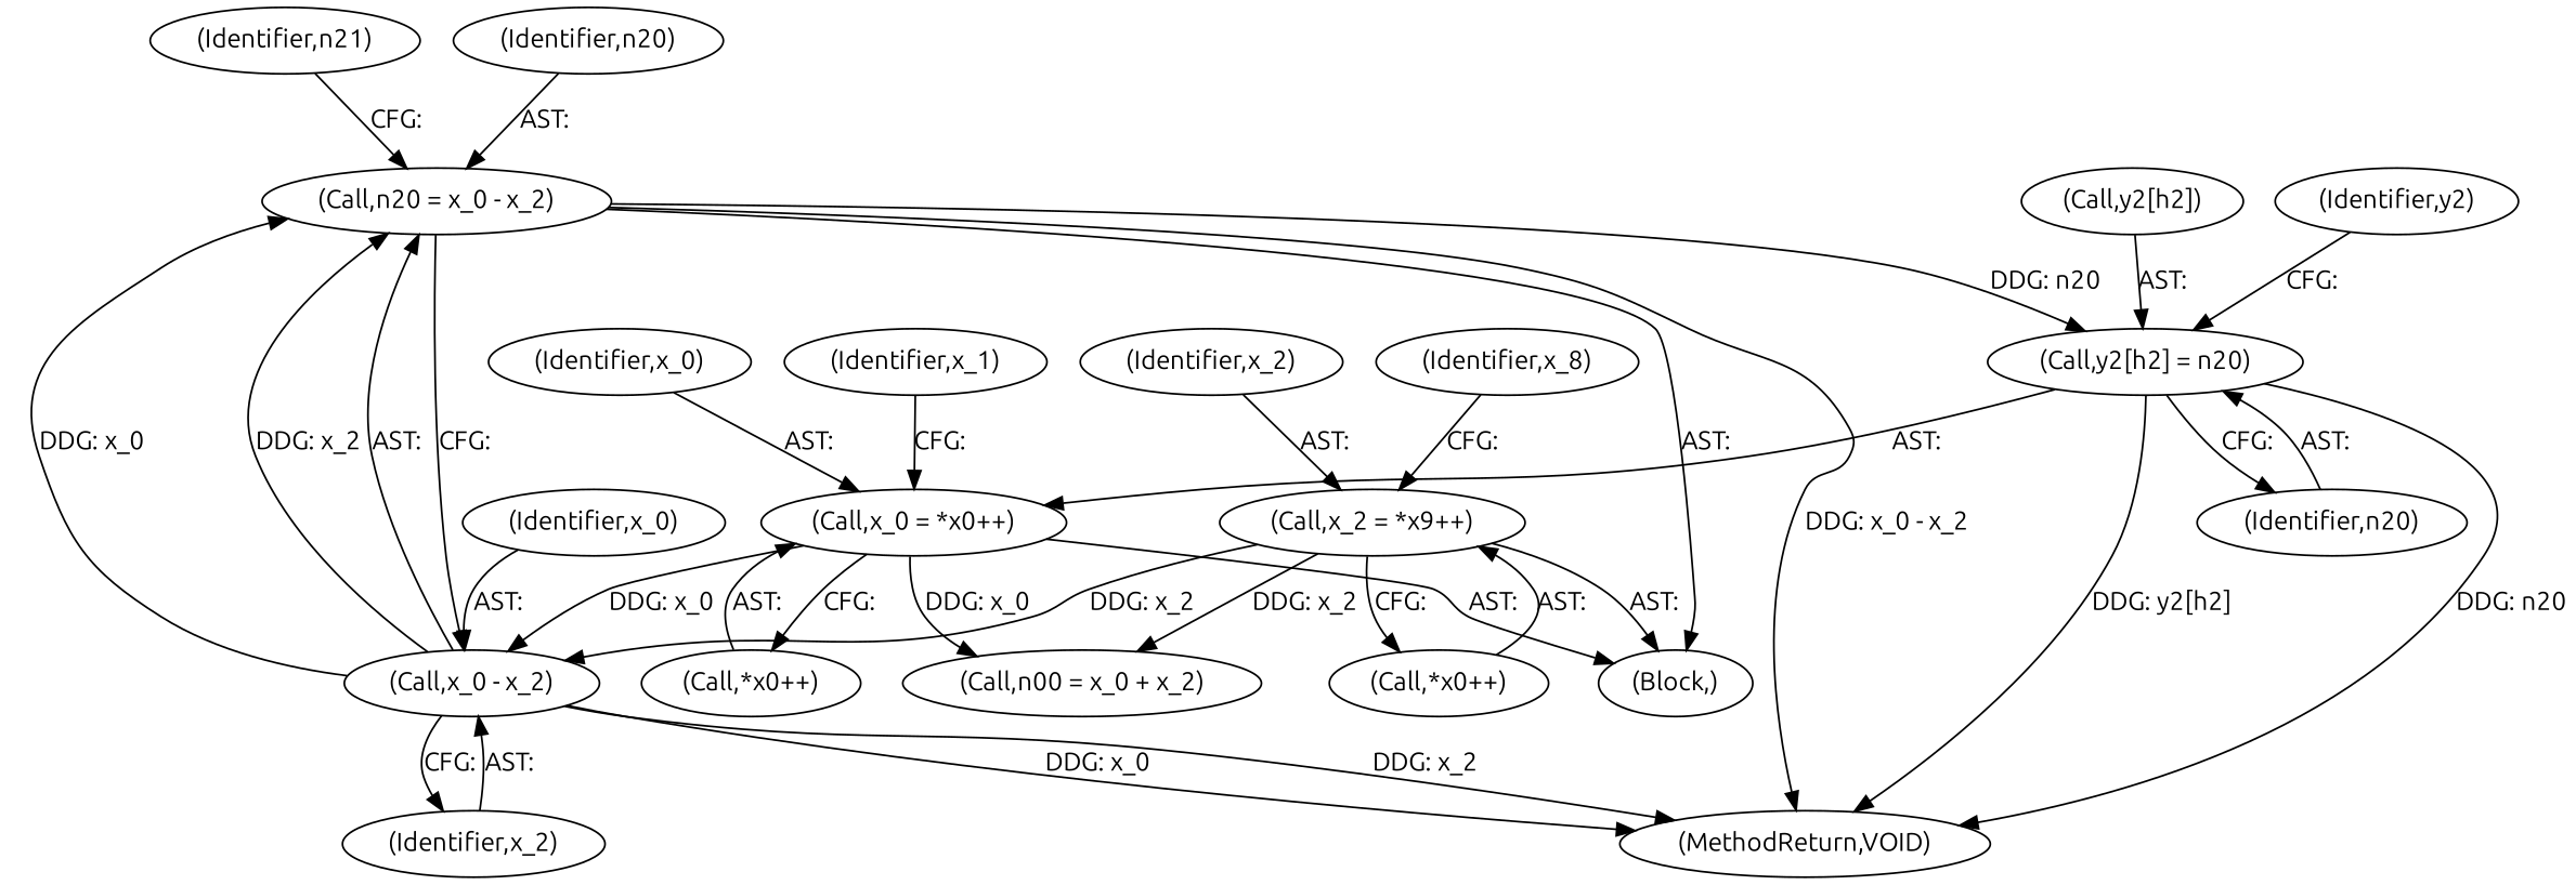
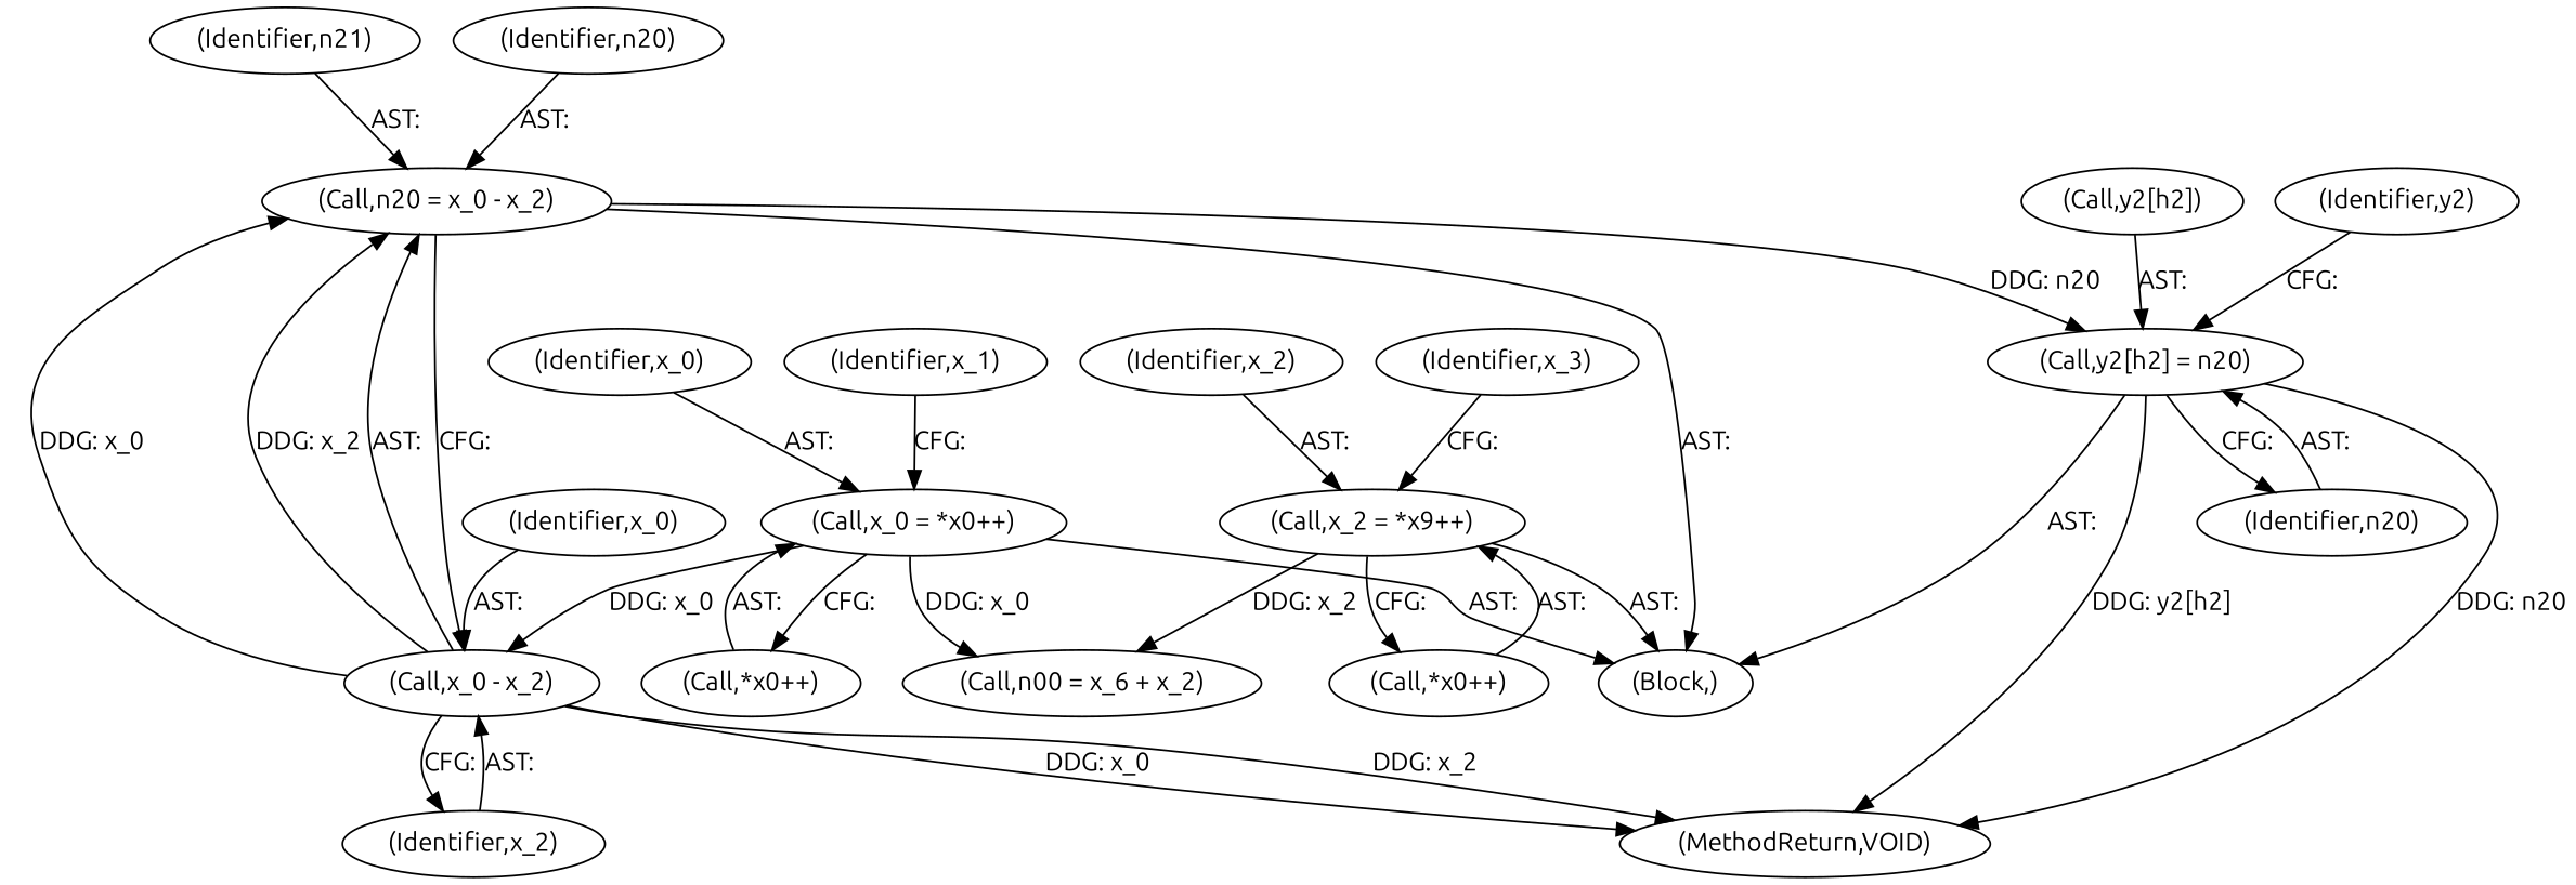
  digraph {
    fontname=Ubuntu
    node [fontname=Ubuntu]
    edge [fontname=Ubuntu]
    n1 [label="(Call,n20 = x_0 - x_2)"]
    n2 [label="(Call,x_0 - x_2)"]
    n3 [label="(Call,y2[h2] = n20)"]
    n4 [label="(Block,)"]
    n5 [label="(MethodReturn,VOID)"]
    n6 [label="(Identifier,x_2)"]
    n7 [label="(Identifier,n20)"]
    n8 [label="(Call,x_0 = *x0++)"]
    n9 [label="(Call,*x0++)"]
-   n10 [label="(Call,n00 = x_0 + x_2)"]
+   n10 [label="(Call,n00 = x_6 + x_2)"]
    n11 [label="(Call,x_2 = *x9++)"]
    n12 [label="(Call,*x0++)"]
-   n13 [label="(Identifier,x_8)"]
+   n13 [label="(Identifier,x_3)"]
    n14 [label="(Identifier,x_0)"]
    n15 [label="(Call,y2[h2])"]
    n16 [label="(Identifier,x_1)"]
    n17 [label="(Identifier,y2)"]
    n18 [label="(Identifier,n21)"]
    n19 [label="(Identifier,n20)"]
    n20 [label="(Identifier,x_0)"]
    n21 [label="(Identifier,x_2)"]
    n1 -> n2 [label="CFG: "]
    n1 -> n3 [label="DDG: n20"]
    n1 -> n4 [label="AST: "]
-   n1 -> n5 [label="DDG: x_0 - x_2"]
    n2 -> n1 [label="AST: "]
    n2 -> n1 [label="DDG: x_0"]
    n2 -> n1 [label="DDG: x_2"]
    n2 -> n5 [label="DDG: x_0"]
    n2 -> n5 [label="DDG: x_2"]
    n2 -> n6 [label="CFG: "]
-   n3 -> n8 [label="AST: "]
+   n3 -> n4 [label="AST: "]
    n3 -> n5 [label="DDG: y2[h2]"]
    n3 -> n5 [label="DDG: n20"]
    n3 -> n7 [label="CFG: "]
    n6 -> n2 [label="AST: "]
    n7 -> n3 [label="AST: "]
    n8 -> n2 [label="DDG: x_0"]
    n8 -> n4 [label="AST: "]
    n8 -> n9 [label="CFG: "]
    n8 -> n10 [label="DDG: x_0"]
    n9 -> n8 [label="AST: "]
-   n11 -> n2 [label="DDG: x_2"]
    n11 -> n4 [label="AST: "]
    n11 -> n10 [label="DDG: x_2"]
    n11 -> n12 [label="CFG: "]
    n12 -> n11 [label="AST: "]
    n13 -> n11 [label="CFG: "]
    n14 -> n2 [label="AST: "]
    n15 -> n3 [label="AST: "]
    n16 -> n8 [label="CFG: "]
    n17 -> n3 [label="CFG: "]
-   n18 -> n1 [label="CFG: "]
+   n18 -> n1 [label="AST: "]
    n19 -> n1 [label="AST: "]
    n20 -> n8 [label="AST: "]
    n21 -> n11 [label="AST: "]
  }
